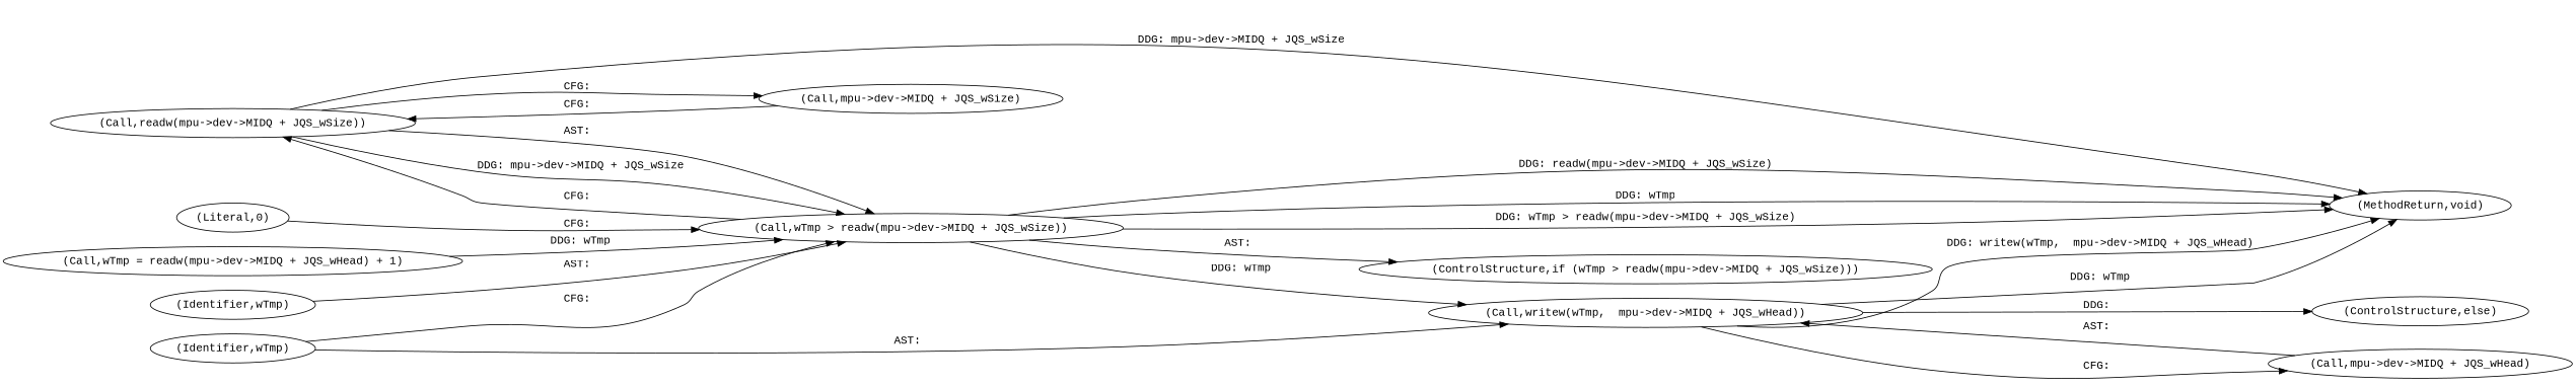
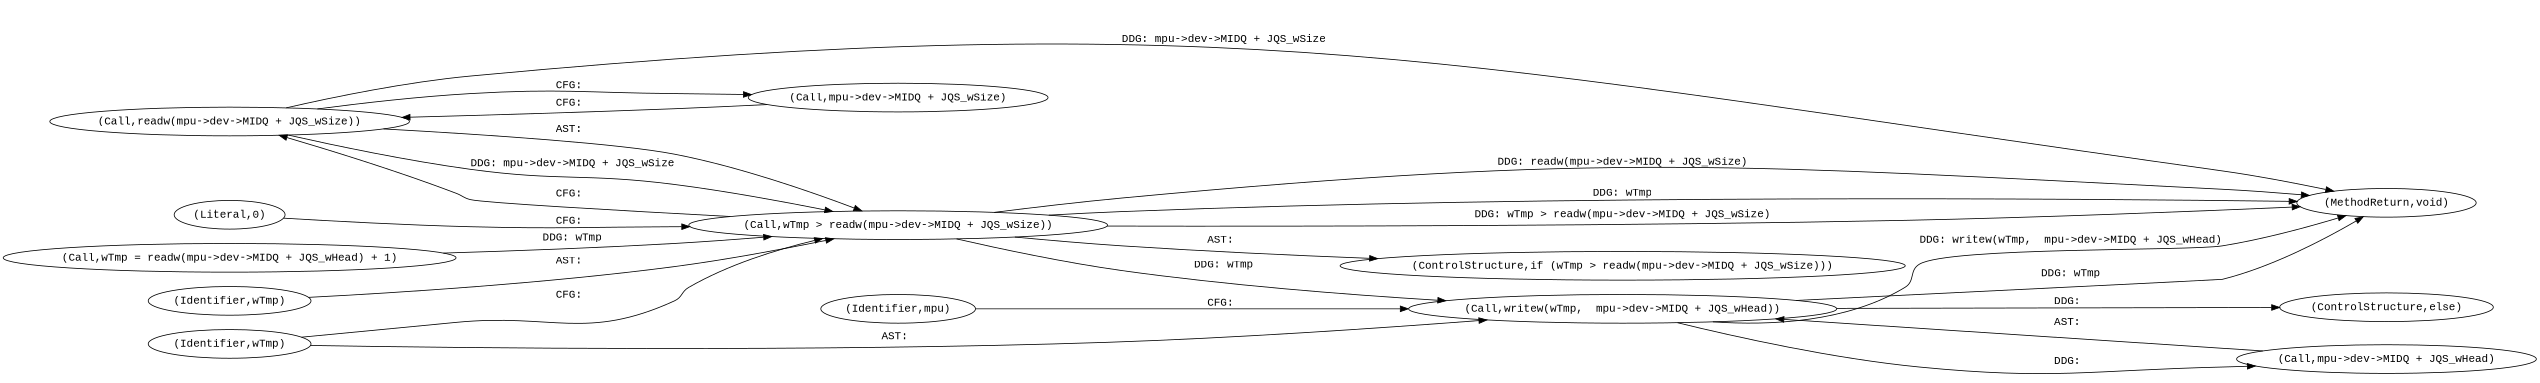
  digraph {
    fontname="Liberation Mono"
    rankdir=LR
    node [fontname="Liberation Mono"]
    edge [fontname="Liberation Mono"]
    n1 [label="(Call,readw(mpu->dev->MIDQ + JQS_wSize))"]
    n2 [label="(Call,wTmp > readw(mpu->dev->MIDQ + JQS_wSize))"]
    n3 [label="(MethodReturn,void)"]
    n4 [label="(Call,mpu->dev->MIDQ + JQS_wSize)"]
    n5 [label="(Call,writew(wTmp,  mpu->dev->MIDQ + JQS_wHead))"]
    n6 [label="(ControlStructure,if (wTmp > readw(mpu->dev->MIDQ + JQS_wSize)))"]
    n7 [label="(ControlStructure,else)"]
    n8 [label="(Call,mpu->dev->MIDQ + JQS_wHead)"]
    n9 [label="(Identifier,wTmp)"]
    n10 [label="(Literal,0)"]
    n11 [label="(Call,wTmp = readw(mpu->dev->MIDQ + JQS_wHead) + 1)"]
    n12 [label="(Identifier,wTmp)"]
+   n13 [label="(Identifier,mpu)"]
    n1 -> n2 [label="AST: "]
    n1 -> n2 [label="DDG: mpu->dev->MIDQ + JQS_wSize"]
    n1 -> n3 [label="DDG: mpu->dev->MIDQ + JQS_wSize"]
    n1 -> n4 [label="CFG: "]
    n2 -> n1 [label="CFG: "]
    n2 -> n3 [label="DDG: wTmp"]
    n2 -> n3 [label="DDG: wTmp > readw(mpu->dev->MIDQ + JQS_wSize)"]
    n2 -> n3 [label="DDG: readw(mpu->dev->MIDQ + JQS_wSize)"]
    n2 -> n5 [label="DDG: wTmp"]
    n2 -> n6 [label="AST: "]
    n4 -> n1 [label="CFG: "]
    n5 -> n3 [label="DDG: writew(wTmp,  mpu->dev->MIDQ + JQS_wHead)"]
    n5 -> n3 [label="DDG: wTmp"]
    n5 -> n7 [label="DDG: "]
-   n5 -> n8 [label="CFG: "]
+   n5 -> n8 [label="DDG: "]
    n8 -> n5 [label="AST: "]
    n9 -> n2 [label="CFG: "]
    n9 -> n5 [label="AST: "]
    n10 -> n2 [label="CFG: "]
    n11 -> n2 [label="DDG: wTmp"]
    n12 -> n2 [label="AST: "]
+   n13 -> n5 [label="CFG: "]
  }
